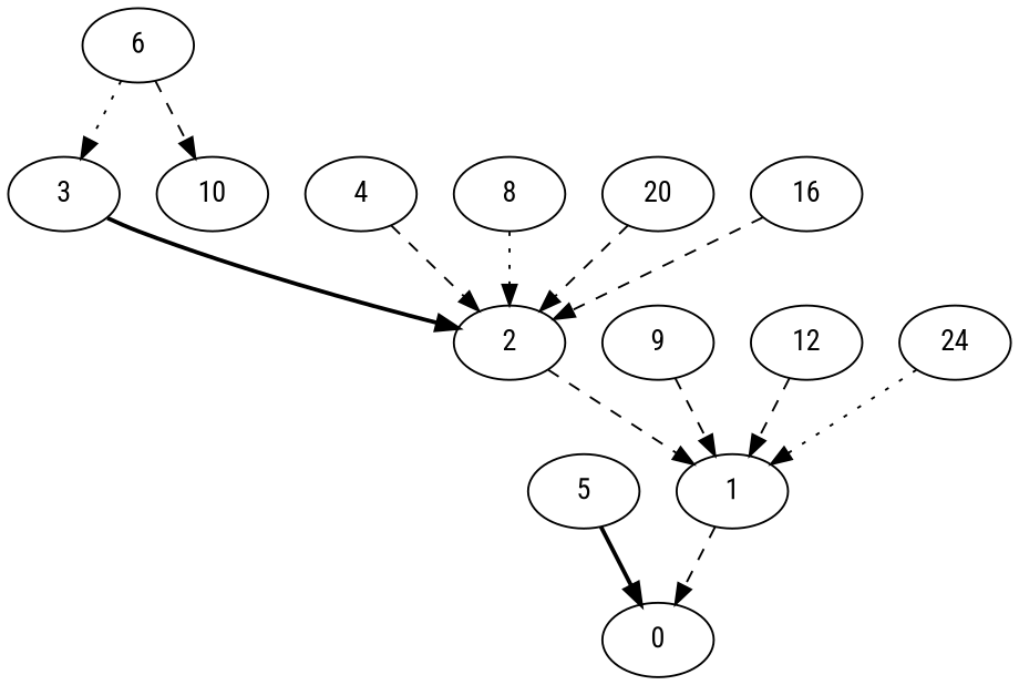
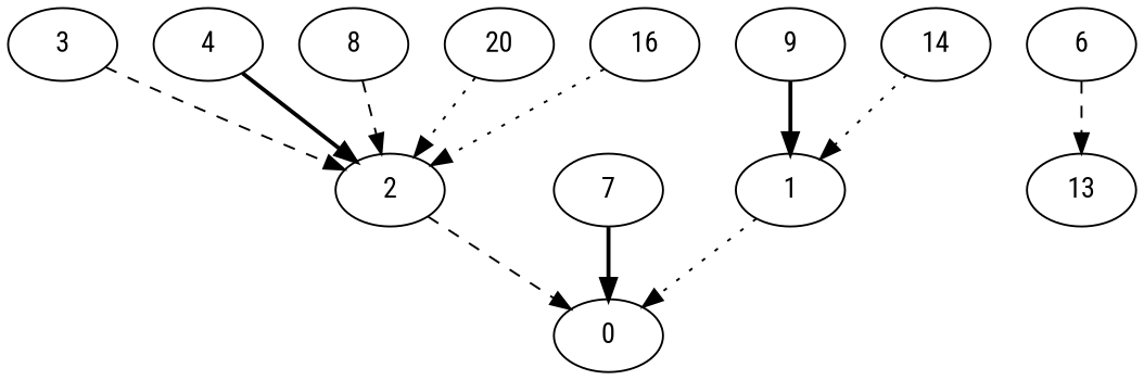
  digraph {
    fontname="Roboto Condensed"
    node [fontname="Roboto Condensed"]
    edge [fontname="Roboto Condensed" style=dashed]
    1
    0
    2
    3
    4
-   5
+   5 [label=7]
    6
-   13 [label=10]
+   13
    8
    9
    n11 [label=20]
    n12 [label=16]
-   12
-   14 [label=24]
-   1 -> 0
-   2 -> 1
-   3 -> 2 [style=bold]
-   4 -> 2
+   14
+   1 -> 0 [style=dotted]
+   2 -> 0
+   3 -> 2
+   4 -> 2 [style=bold]
    5 -> 0 [style=bold]
-   6 -> 3 [style=dotted]
    6 -> 13
-   8 -> 2 [style=dotted]
-   9 -> 1
-   n11 -> 2
-   n12 -> 2
-   12 -> 1
+   8 -> 2
+   9 -> 1 [style=bold]
+   n11 -> 2 [style=dotted]
+   n12 -> 2 [style=dotted]
    14 -> 1 [style=dotted]
  }
